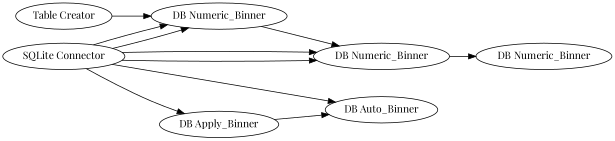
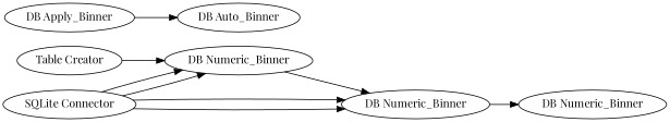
  digraph {
    fontname="Playfair Display"
    rankdir=LR
    node [fontname="Playfair Display"]
    edge [fontname="Playfair Display"]
    n1 [label="Table Creator"]
    n2 [label="DB Numeric_Binner"]
    n3 [label="DB Numeric_Binner"]
    n4 [label="SQLite Connector"]
    n5 [label="DB Auto_Binner"]
    n6 [label="DB Apply_Binner"]
    n7 [label="DB Numeric_Binner"]
    n1 -> n2
    n2 -> n3
    n3 -> n7
    n4 -> n2
    n4 -> n2
    n4 -> n3
    n4 -> n3
-   n4 -> n5
-   n4 -> n6
    n6 -> n5
  }
